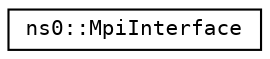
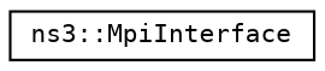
  digraph {
    rankdir=TB
    fontname="DejaVu Sans Mono"
-   n1 [color=black fillcolor=white fontname="DejaVu Sans Mono" fontsize=10 height=0.2 label="ns0::MpiInterface" shape=record style=filled width=0.4]
+   n1 [color=black fillcolor=white fontname="DejaVu Sans Mono" fontsize=10 height=0.2 label="ns3::MpiInterface" shape=record style=filled width=0.4]
  }
